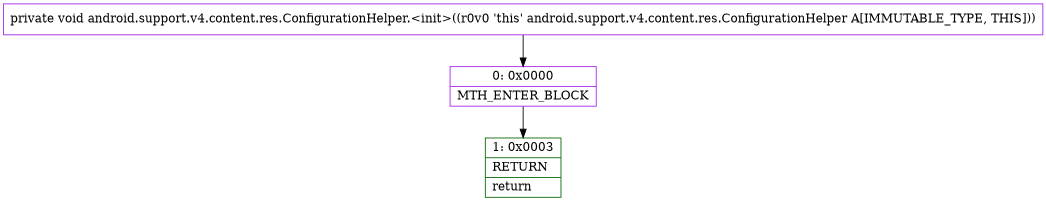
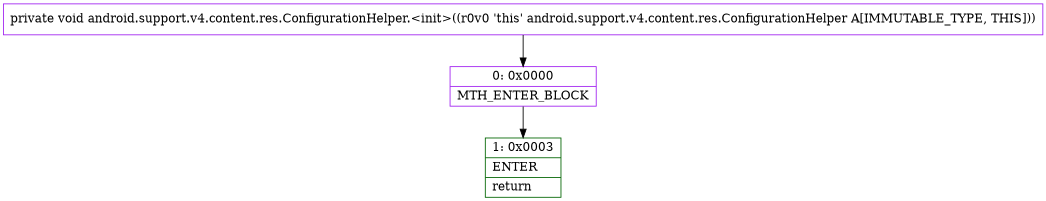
  digraph {
    node [shape=record color=purple]
    edge [arrowhead=normal]
    n1 [label="{0\:\ 0x0000|MTH_ENTER_BLOCK\l}"]
-   n2 [label="{1\:\ 0x0003|RETURN\l|return\l}" color=darkgreen]
+   n2 [label="{1\:\ 0x0003|ENTER\l|return\l}" color=darkgreen]
    n3 [label="{private void android.support.v4.content.res.ConfigurationHelper.\<init\>((r0v0 'this' android.support.v4.content.res.ConfigurationHelper A[IMMUTABLE_TYPE, THIS])) }"]
    n1 -> n2
    n3 -> n1
  }
